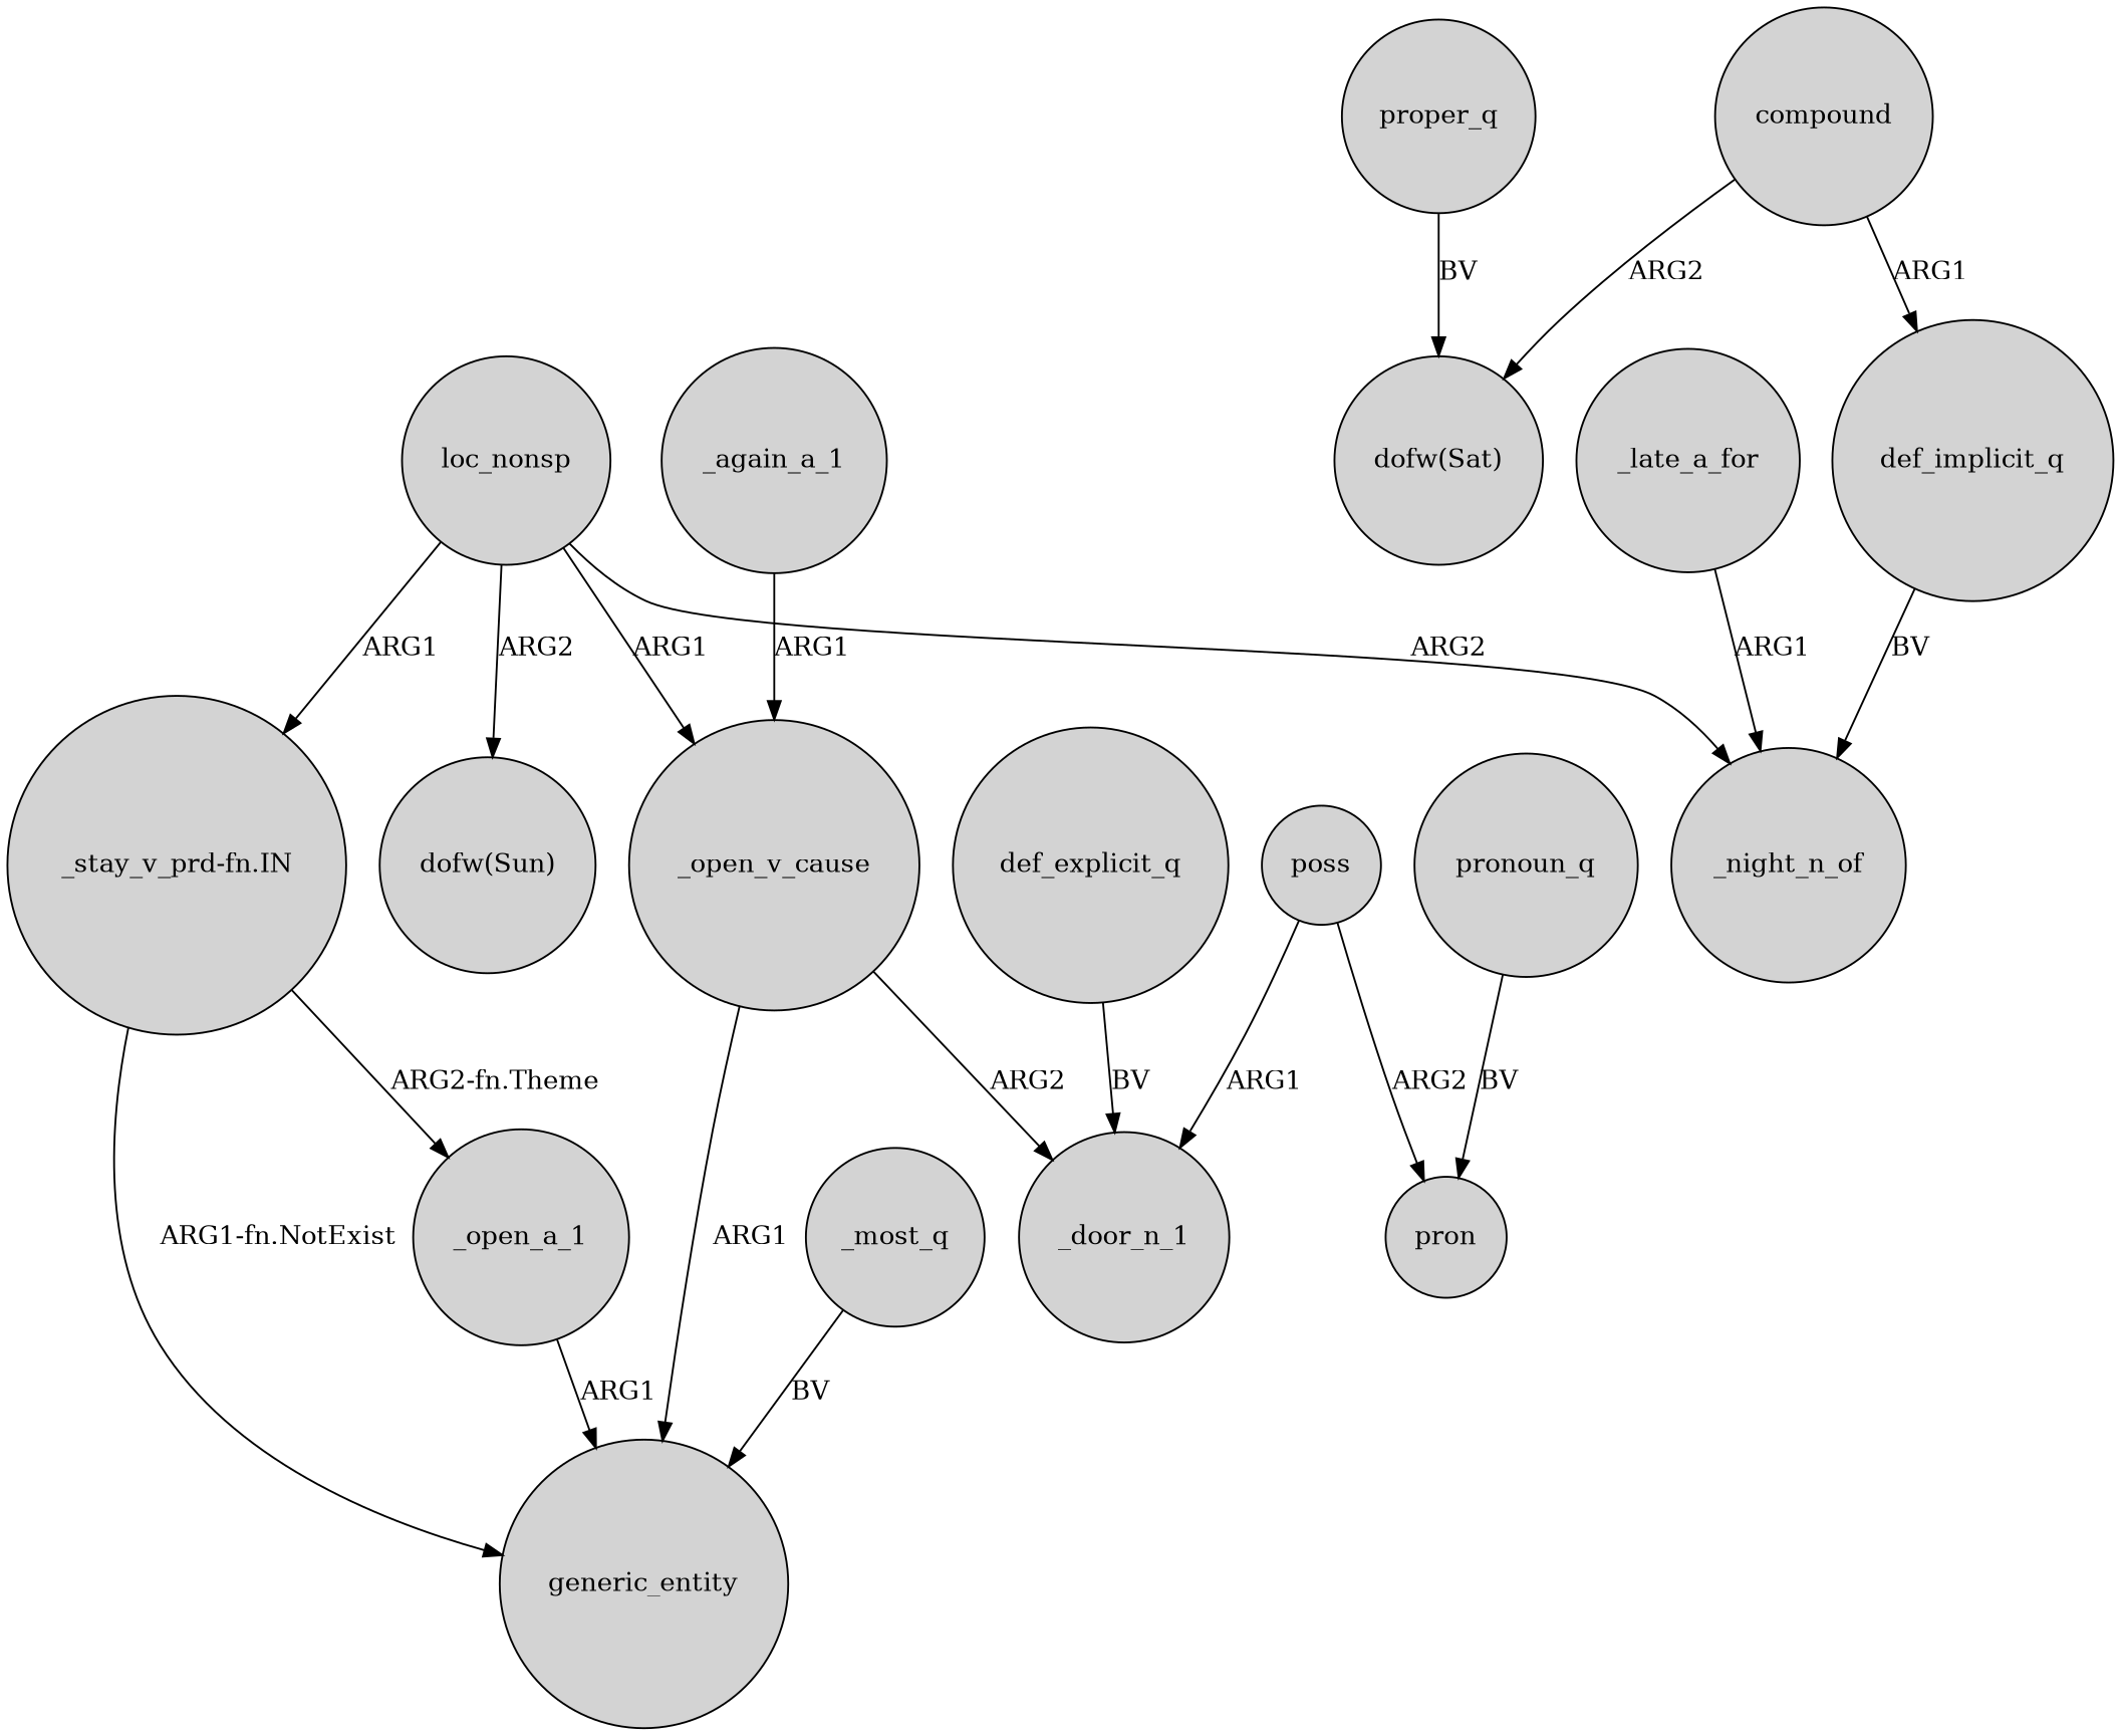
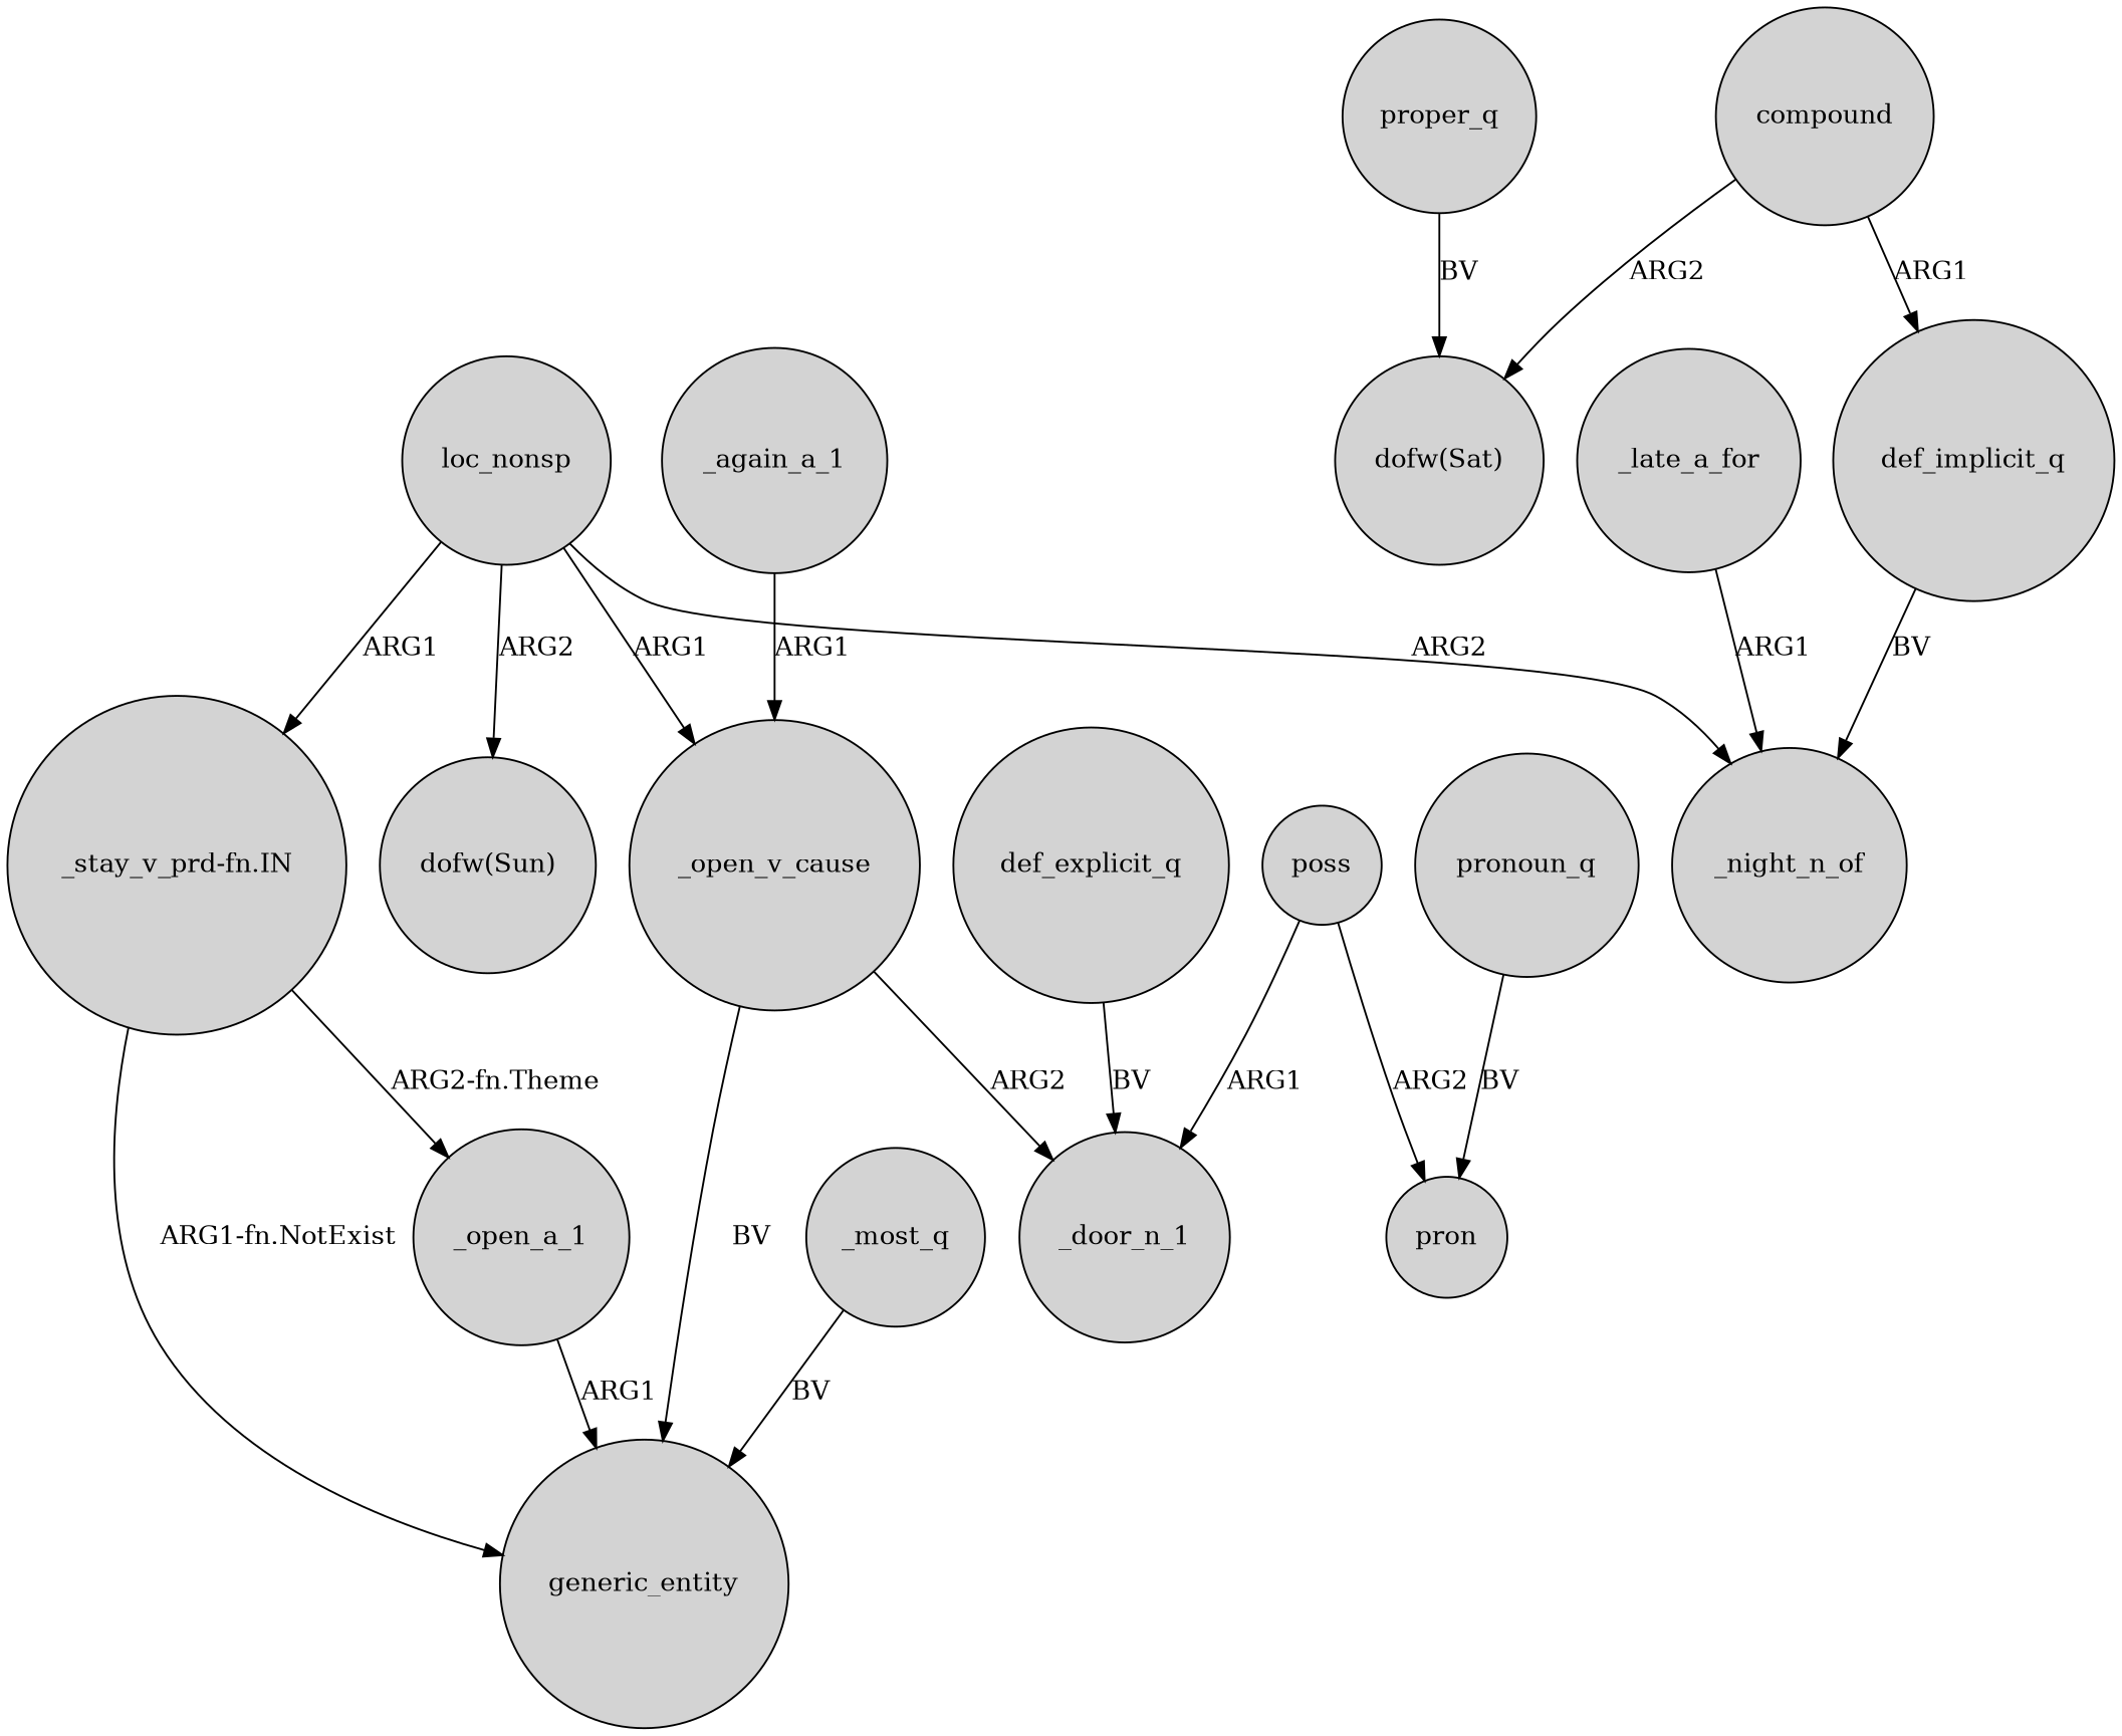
  digraph {
    node [shape=circle style=filled]
    "_stay_v_prd-fn.IN"
    _open_a_1
    generic_entity
    def_implicit_q
    _night_n_of
    _open_v_cause
    _door_n_1
    def_explicit_q
    poss
    pron
    _again_a_1
    compound
    "dofw(Sat)"
    loc_nonsp
    "dofw(Sun)"
    proper_q
    pronoun_q
    _late_a_for
    _most_q
    "_stay_v_prd-fn.IN" -> _open_a_1 [label="ARG2-fn.Theme"]
    "_stay_v_prd-fn.IN" -> generic_entity [label="ARG1-fn.NotExist"]
    _open_a_1 -> generic_entity [label=ARG1]
    def_implicit_q -> _night_n_of [label=BV]
-   _open_v_cause -> generic_entity [label=ARG1]
+   _open_v_cause -> generic_entity [label=BV]
    _open_v_cause -> _door_n_1 [label=ARG2]
    def_explicit_q -> _door_n_1 [label=BV]
    poss -> _door_n_1 [label=ARG1]
    poss -> pron [label=ARG2]
    _again_a_1 -> _open_v_cause [label=ARG1]
    compound -> def_implicit_q [label=ARG1]
    compound -> "dofw(Sat)" [label=ARG2]
    loc_nonsp -> "_stay_v_prd-fn.IN" [label=ARG1]
    loc_nonsp -> _night_n_of [label=ARG2]
    loc_nonsp -> _open_v_cause [label=ARG1]
    loc_nonsp -> "dofw(Sun)" [label=ARG2]
    proper_q -> "dofw(Sat)" [label=BV]
    pronoun_q -> pron [label=BV]
    _late_a_for -> _night_n_of [label=ARG1]
    _most_q -> generic_entity [label=BV]
  }
